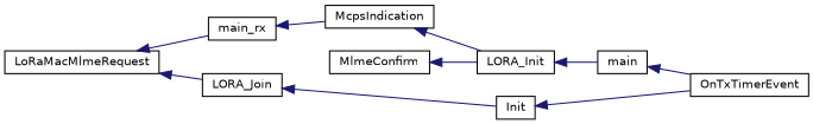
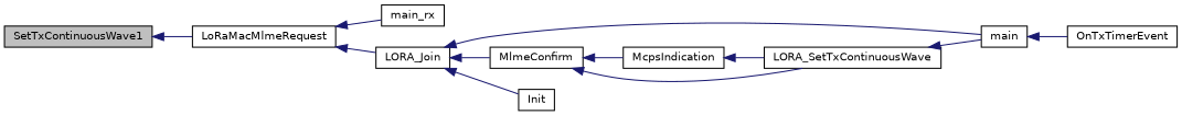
  digraph {
    rankdir=LR
    node [color=black fillcolor=white fontname=Helvetica fontsize=10 shape=record style=filled]
    edge [color=midnightblue dir=back fontname=Helvetica fontsize=10 labelfontname=Helvetica labelfontsize=10 style=solid]
+   n1 [fillcolor=grey75 fontcolor=black height=0.2 label=SetTxContinuousWave1 width=0.4]
    n2 [height=0.2 label=LoRaMacMlmeRequest width=0.4]
    n3 [height=0.2 label=main_rx width=0.4]
    n4 [height=0.2 label=LORA_Join width=0.4]
    n5 [height=0.2 label=McpsIndication width=0.4]
    n6 [height=0.2 label=main width=0.4]
    n7 [height=0.2 label=MlmeConfirm width=0.4]
    n8 [height=0.2 label=Init width=0.4]
-   n9 [height=0.2 label=LORA_Init width=0.4]
+   n9 [height=0.2 label=LORA_SetTxContinuousWave width=0.4]
    n10 [height=0.2 label=OnTxTimerEvent width=0.4]
+   n1 -> n2
    n2 -> n3
    n2 -> n4
-   n3 -> n5
+   n7 -> n5
+   n4 -> n6
+   n4 -> n7
    n4 -> n8
    n5 -> n9
    n6 -> n10
    n7 -> n9
-   n8 -> n10
    n9 -> n6
  }
